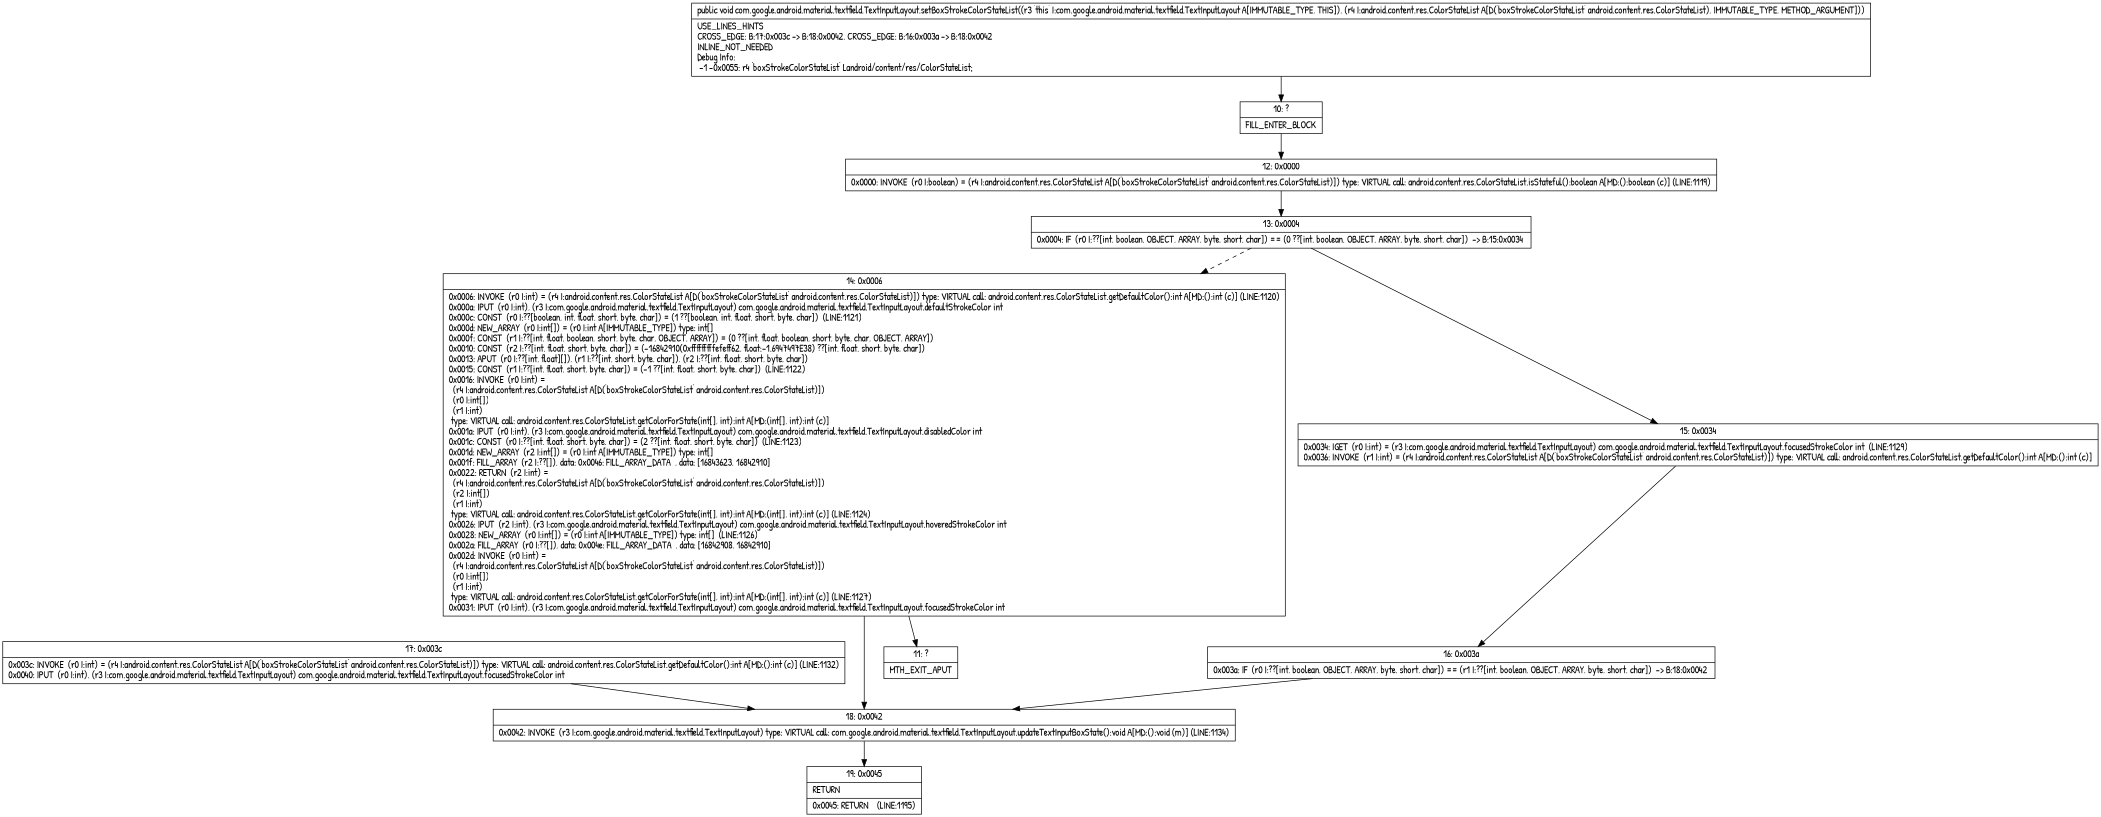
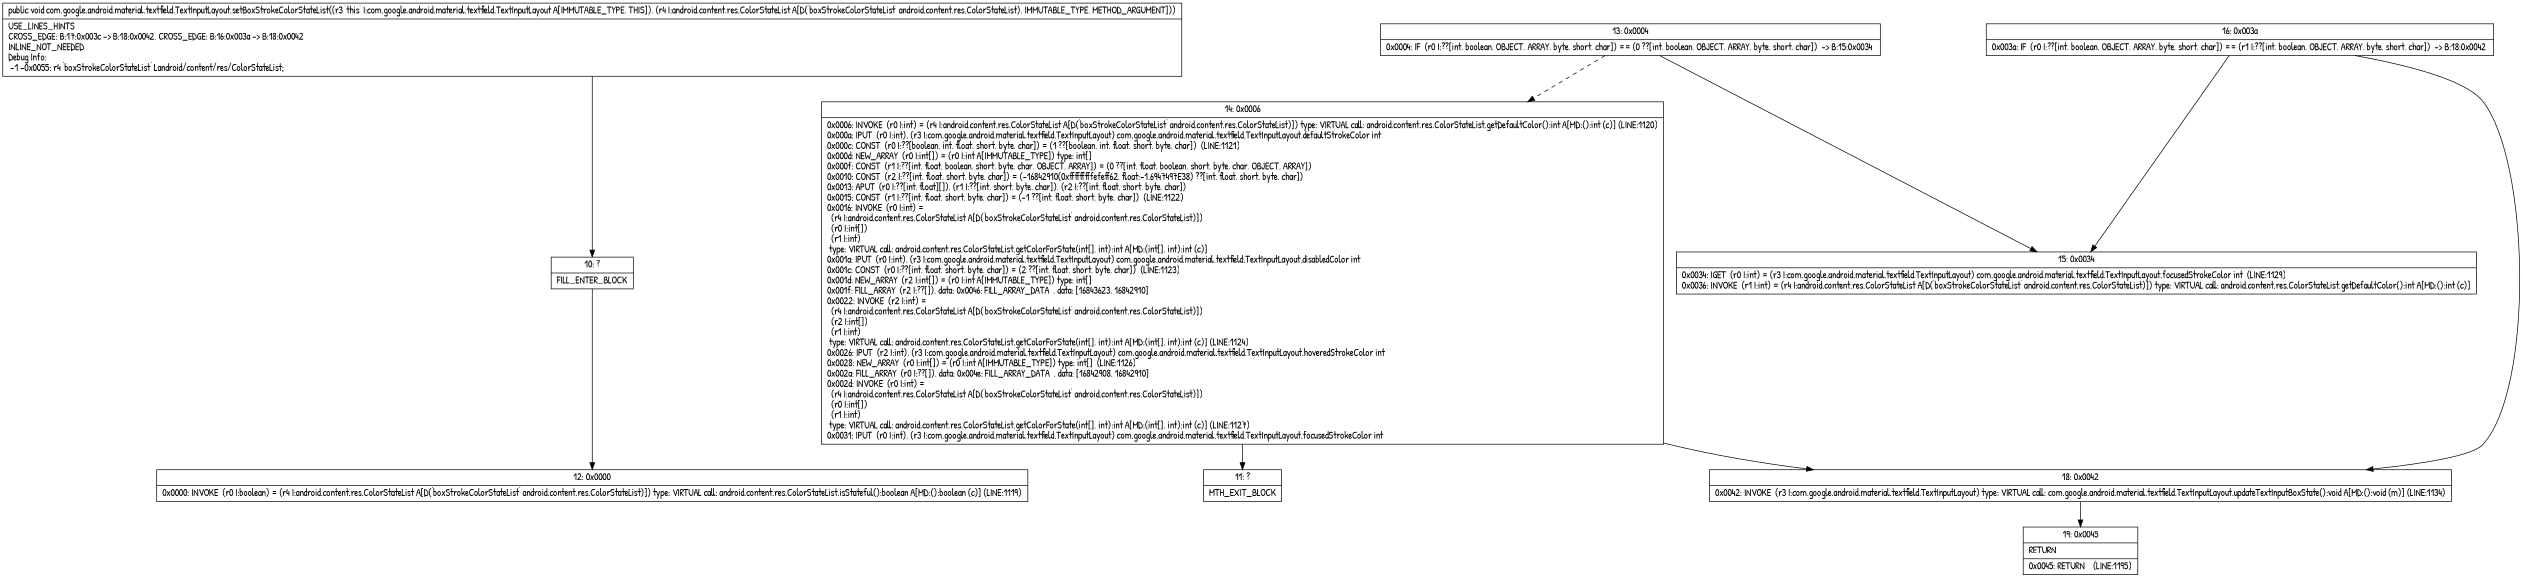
  digraph {
    fontname="Patrick Hand"
    node [fontname="Patrick Hand" shape=record]
    edge [fontname="Patrick Hand"]
    n1 [label="{10\:\ ?|FILL_ENTER_BLOCK\l}"]
    n2 [label="{12\:\ 0x0000|0x0000: INVOKE  (r0 I:boolean) = (r4 I:android.content.res.ColorStateList A[D('boxStrokeColorStateList' android.content.res.ColorStateList)]) type: VIRTUAL call: android.content.res.ColorStateList.isStateful():boolean A[MD:():boolean (c)] (LINE:1119)\l}"]
    n3 [label="{13\:\ 0x0004|0x0004: IF  (r0 I:??[int, boolean, OBJECT, ARRAY, byte, short, char]) == (0 ??[int, boolean, OBJECT, ARRAY, byte, short, char])  \-\> B:15:0x0034 \l}"]
-   n4 [label="{14\:\ 0x0006|0x0006: INVOKE  (r0 I:int) = (r4 I:android.content.res.ColorStateList A[D('boxStrokeColorStateList' android.content.res.ColorStateList)]) type: VIRTUAL call: android.content.res.ColorStateList.getDefaultColor():int A[MD:():int (c)] (LINE:1120)\l0x000a: IPUT  (r0 I:int), (r3 I:com.google.android.material.textfield.TextInputLayout) com.google.android.material.textfield.TextInputLayout.defaultStrokeColor int \l0x000c: CONST  (r0 I:??[boolean, int, float, short, byte, char]) = (1 ??[boolean, int, float, short, byte, char])  (LINE:1121)\l0x000d: NEW_ARRAY  (r0 I:int[]) = (r0 I:int A[IMMUTABLE_TYPE]) type: int[] \l0x000f: CONST  (r1 I:??[int, float, boolean, short, byte, char, OBJECT, ARRAY]) = (0 ??[int, float, boolean, short, byte, char, OBJECT, ARRAY]) \l0x0010: CONST  (r2 I:??[int, float, short, byte, char]) = (\-16842910(0xfffffffffefeff62, float:\-1.6947497E38) ??[int, float, short, byte, char]) \l0x0013: APUT  (r0 I:??[int, float][]), (r1 I:??[int, short, byte, char]), (r2 I:??[int, float, short, byte, char]) \l0x0015: CONST  (r1 I:??[int, float, short, byte, char]) = (\-1 ??[int, float, short, byte, char])  (LINE:1122)\l0x0016: INVOKE  (r0 I:int) = \l  (r4 I:android.content.res.ColorStateList A[D('boxStrokeColorStateList' android.content.res.ColorStateList)])\l  (r0 I:int[])\l  (r1 I:int)\l type: VIRTUAL call: android.content.res.ColorStateList.getColorForState(int[], int):int A[MD:(int[], int):int (c)]\l0x001a: IPUT  (r0 I:int), (r3 I:com.google.android.material.textfield.TextInputLayout) com.google.android.material.textfield.TextInputLayout.disabledColor int \l0x001c: CONST  (r0 I:??[int, float, short, byte, char]) = (2 ??[int, float, short, byte, char])  (LINE:1123)\l0x001d: NEW_ARRAY  (r2 I:int[]) = (r0 I:int A[IMMUTABLE_TYPE]) type: int[] \l0x001f: FILL_ARRAY  (r2 I:??[]), data: 0x0046: FILL_ARRAY_DATA  , data: [16843623, 16842910] \l0x0022: RETURN  (r2 I:int) = \l  (r4 I:android.content.res.ColorStateList A[D('boxStrokeColorStateList' android.content.res.ColorStateList)])\l  (r2 I:int[])\l  (r1 I:int)\l type: VIRTUAL call: android.content.res.ColorStateList.getColorForState(int[], int):int A[MD:(int[], int):int (c)] (LINE:1124)\l0x0026: IPUT  (r2 I:int), (r3 I:com.google.android.material.textfield.TextInputLayout) com.google.android.material.textfield.TextInputLayout.hoveredStrokeColor int \l0x0028: NEW_ARRAY  (r0 I:int[]) = (r0 I:int A[IMMUTABLE_TYPE]) type: int[]  (LINE:1126)\l0x002a: FILL_ARRAY  (r0 I:??[]), data: 0x004e: FILL_ARRAY_DATA  , data: [16842908, 16842910] \l0x002d: INVOKE  (r0 I:int) = \l  (r4 I:android.content.res.ColorStateList A[D('boxStrokeColorStateList' android.content.res.ColorStateList)])\l  (r0 I:int[])\l  (r1 I:int)\l type: VIRTUAL call: android.content.res.ColorStateList.getColorForState(int[], int):int A[MD:(int[], int):int (c)] (LINE:1127)\l0x0031: IPUT  (r0 I:int), (r3 I:com.google.android.material.textfield.TextInputLayout) com.google.android.material.textfield.TextInputLayout.focusedStrokeColor int \l}"]
+   n4 [label="{14\:\ 0x0006|0x0006: INVOKE  (r0 I:int) = (r4 I:android.content.res.ColorStateList A[D('boxStrokeColorStateList' android.content.res.ColorStateList)]) type: VIRTUAL call: android.content.res.ColorStateList.getDefaultColor():int A[MD:():int (c)] (LINE:1120)\l0x000a: IPUT  (r0 I:int), (r3 I:com.google.android.material.textfield.TextInputLayout) com.google.android.material.textfield.TextInputLayout.defaultStrokeColor int \l0x000c: CONST  (r0 I:??[boolean, int, float, short, byte, char]) = (1 ??[boolean, int, float, short, byte, char])  (LINE:1121)\l0x000d: NEW_ARRAY  (r0 I:int[]) = (r0 I:int A[IMMUTABLE_TYPE]) type: int[] \l0x000f: CONST  (r1 I:??[int, float, boolean, short, byte, char, OBJECT, ARRAY]) = (0 ??[int, float, boolean, short, byte, char, OBJECT, ARRAY]) \l0x0010: CONST  (r2 I:??[int, float, short, byte, char]) = (\-16842910(0xfffffffffefeff62, float:\-1.6947497E38) ??[int, float, short, byte, char]) \l0x0013: APUT  (r0 I:??[int, float][]), (r1 I:??[int, short, byte, char]), (r2 I:??[int, float, short, byte, char]) \l0x0015: CONST  (r1 I:??[int, float, short, byte, char]) = (\-1 ??[int, float, short, byte, char])  (LINE:1122)\l0x0016: INVOKE  (r0 I:int) = \l  (r4 I:android.content.res.ColorStateList A[D('boxStrokeColorStateList' android.content.res.ColorStateList)])\l  (r0 I:int[])\l  (r1 I:int)\l type: VIRTUAL call: android.content.res.ColorStateList.getColorForState(int[], int):int A[MD:(int[], int):int (c)]\l0x001a: IPUT  (r0 I:int), (r3 I:com.google.android.material.textfield.TextInputLayout) com.google.android.material.textfield.TextInputLayout.disabledColor int \l0x001c: CONST  (r0 I:??[int, float, short, byte, char]) = (2 ??[int, float, short, byte, char])  (LINE:1123)\l0x001d: NEW_ARRAY  (r2 I:int[]) = (r0 I:int A[IMMUTABLE_TYPE]) type: int[] \l0x001f: FILL_ARRAY  (r2 I:??[]), data: 0x0046: FILL_ARRAY_DATA  , data: [16843623, 16842910] \l0x0022: INVOKE  (r2 I:int) = \l  (r4 I:android.content.res.ColorStateList A[D('boxStrokeColorStateList' android.content.res.ColorStateList)])\l  (r2 I:int[])\l  (r1 I:int)\l type: VIRTUAL call: android.content.res.ColorStateList.getColorForState(int[], int):int A[MD:(int[], int):int (c)] (LINE:1124)\l0x0026: IPUT  (r2 I:int), (r3 I:com.google.android.material.textfield.TextInputLayout) com.google.android.material.textfield.TextInputLayout.hoveredStrokeColor int \l0x0028: NEW_ARRAY  (r0 I:int[]) = (r0 I:int A[IMMUTABLE_TYPE]) type: int[]  (LINE:1126)\l0x002a: FILL_ARRAY  (r0 I:??[]), data: 0x004e: FILL_ARRAY_DATA  , data: [16842908, 16842910] \l0x002d: INVOKE  (r0 I:int) = \l  (r4 I:android.content.res.ColorStateList A[D('boxStrokeColorStateList' android.content.res.ColorStateList)])\l  (r0 I:int[])\l  (r1 I:int)\l type: VIRTUAL call: android.content.res.ColorStateList.getColorForState(int[], int):int A[MD:(int[], int):int (c)] (LINE:1127)\l0x0031: IPUT  (r0 I:int), (r3 I:com.google.android.material.textfield.TextInputLayout) com.google.android.material.textfield.TextInputLayout.focusedStrokeColor int \l}"]
    n5 [label="{15\:\ 0x0034|0x0034: IGET  (r0 I:int) = (r3 I:com.google.android.material.textfield.TextInputLayout) com.google.android.material.textfield.TextInputLayout.focusedStrokeColor int  (LINE:1129)\l0x0036: INVOKE  (r1 I:int) = (r4 I:android.content.res.ColorStateList A[D('boxStrokeColorStateList' android.content.res.ColorStateList)]) type: VIRTUAL call: android.content.res.ColorStateList.getDefaultColor():int A[MD:():int (c)]\l}"]
    n6 [label="{18\:\ 0x0042|0x0042: INVOKE  (r3 I:com.google.android.material.textfield.TextInputLayout) type: VIRTUAL call: com.google.android.material.textfield.TextInputLayout.updateTextInputBoxState():void A[MD:():void (m)] (LINE:1134)\l}"]
-   n7 [label="{11\:\ ?|MTH_EXIT_APUT\l}"]
+   n7 [label="{11\:\ ?|MTH_EXIT_BLOCK\l}"]
    n8 [label="{16\:\ 0x003a|0x003a: IF  (r0 I:??[int, boolean, OBJECT, ARRAY, byte, short, char]) == (r1 I:??[int, boolean, OBJECT, ARRAY, byte, short, char])  \-\> B:18:0x0042 \l}"]
    n9 [label="{19\:\ 0x0045|RETURN\l|0x0045: RETURN    (LINE:1195)\l}"]
-   n10 [label="{17\:\ 0x003c|0x003c: INVOKE  (r0 I:int) = (r4 I:android.content.res.ColorStateList A[D('boxStrokeColorStateList' android.content.res.ColorStateList)]) type: VIRTUAL call: android.content.res.ColorStateList.getDefaultColor():int A[MD:():int (c)] (LINE:1132)\l0x0040: IPUT  (r0 I:int), (r3 I:com.google.android.material.textfield.TextInputLayout) com.google.android.material.textfield.TextInputLayout.focusedStrokeColor int \l}"]
    n11 [label="{public void com.google.android.material.textfield.TextInputLayout.setBoxStrokeColorStateList((r3 'this' I:com.google.android.material.textfield.TextInputLayout A[IMMUTABLE_TYPE, THIS]), (r4 I:android.content.res.ColorStateList A[D('boxStrokeColorStateList' android.content.res.ColorStateList), IMMUTABLE_TYPE, METHOD_ARGUMENT]))  | USE_LINES_HINTS\lCROSS_EDGE: B:17:0x003c \-\> B:18:0x0042, CROSS_EDGE: B:16:0x003a \-\> B:18:0x0042\lINLINE_NOT_NEEDED\lDebug Info:\l  \-1 \-0x0055: r4 'boxStrokeColorStateList' Landroid\/content\/res\/ColorStateList;\l}"]
    n1 -> n2
-   n2 -> n3
    n3 -> n4 [style=dashed]
    n3 -> n5
    n4 -> n6
    n4 -> n7
-   n5 -> n8
+   n8 -> n5
    n6 -> n9
    n8 -> n6
-   n10 -> n6
    n11 -> n1
  }
